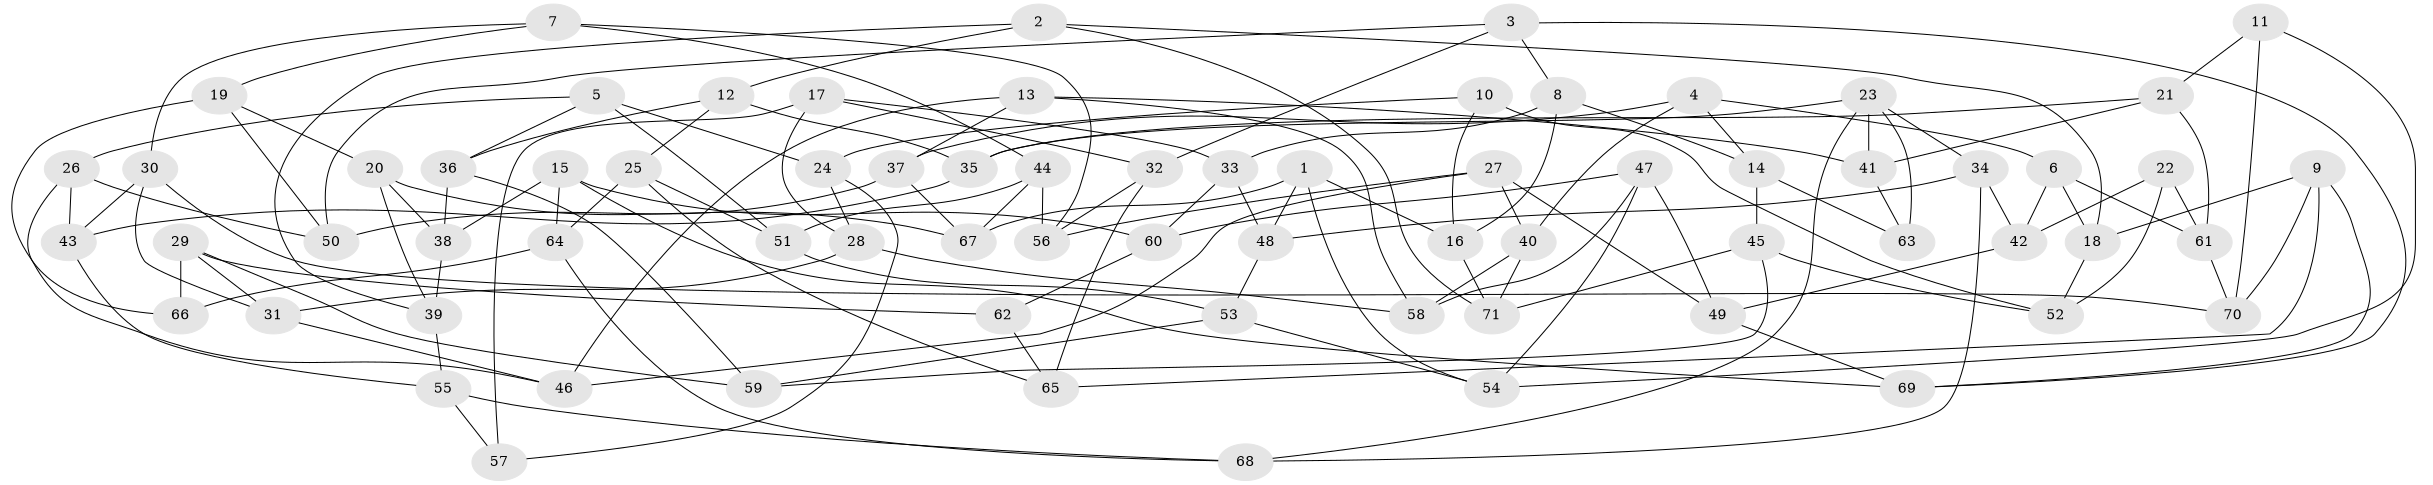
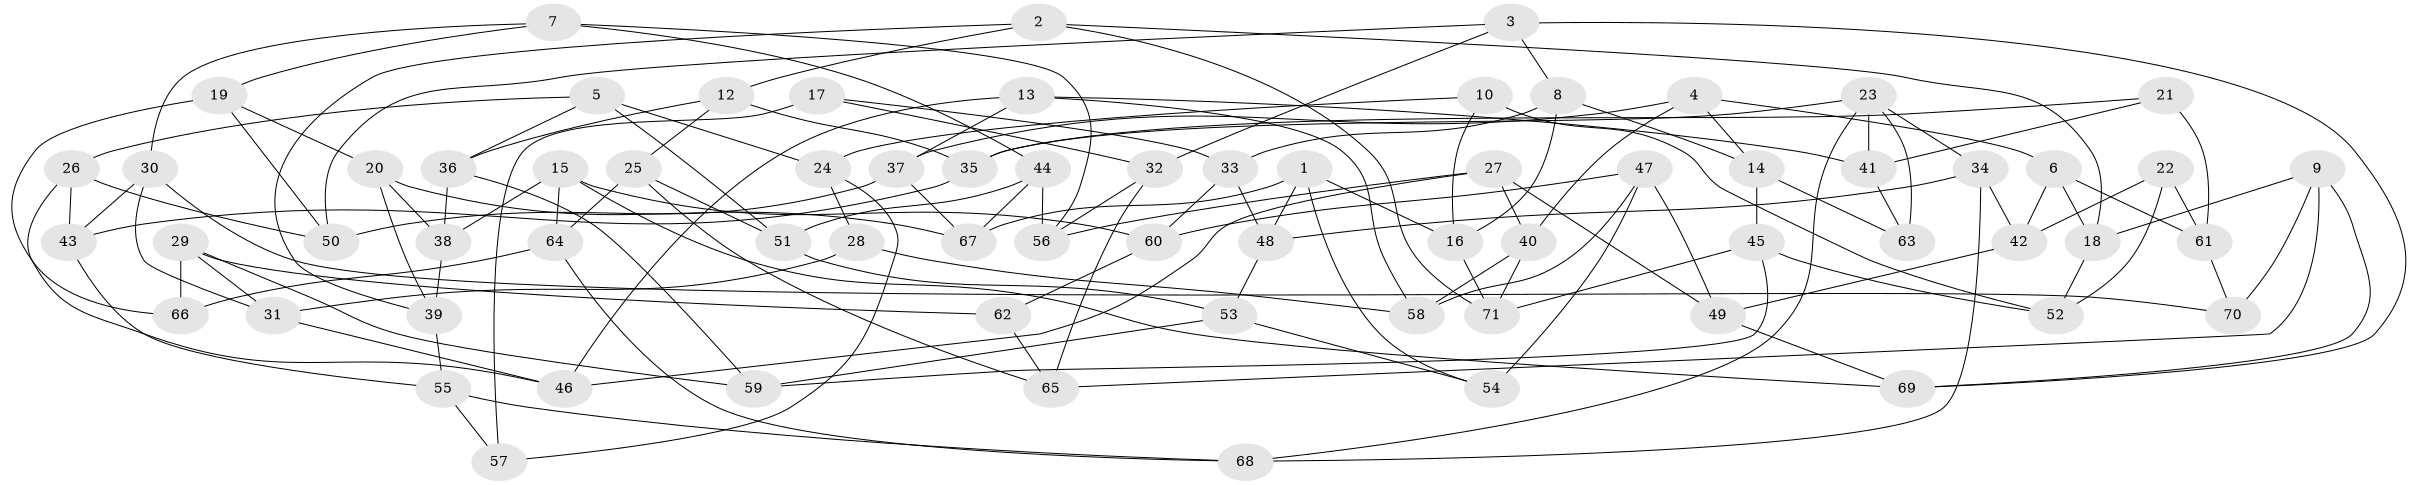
  graph {
    node [color=gray90 style=filled]
    1
    16
    48
    54
    67
    71
    53
    2
    12
    18
    39
    36
    25
    35
    52
    55
    3
    8
    32
    50
    69
    14
    33
    56
    65
    4
    6
    37
    40
    42
    61
    63
    45
    58
    5
    24
    26
    51
    28
    57
    46
    43
    38
    59
    49
    70
    7
    19
    30
    44
    20
    66
    31
    60
    9
    10
-   11
    21
    41
    64
    13
    15
    62
    68
    17
    22
    23
    34
    27
    29
    47
    1 -- 16
    1 -- 48
    1 -- 54
    1 -- 67
    16 -- 71
    48 -- 53
    53 -- 54
    53 -- 59
    2 -- 71
    2 -- 12
    2 -- 18
    2 -- 39
    12 -- 36
    12 -- 25
    12 -- 35
    18 -- 52
    39 -- 55
    36 -- 38
    36 -- 59
    25 -- 65
    25 -- 51
    25 -- 64
    35 -- 43
    55 -- 57
    55 -- 68
    3 -- 8
    3 -- 32
    3 -- 50
    3 -- 69
    8 -- 16
    8 -- 14
    8 -- 33
    32 -- 56
    32 -- 65
    14 -- 63
    14 -- 45
    33 -- 48
    33 -- 60
    4 -- 14
    4 -- 6
    4 -- 37
    4 -- 40
    6 -- 18
    6 -- 42
    6 -- 61
    37 -- 67
    37 -- 50
    40 -- 71
    40 -- 58
    42 -- 49
    61 -- 70
    45 -- 71
    45 -- 52
    45 -- 59
    5 -- 36
    5 -- 24
    5 -- 26
    5 -- 51
    24 -- 28
    24 -- 57
    26 -- 50
    26 -- 46
    26 -- 43
    51 -- 53
    28 -- 58
    28 -- 31
    43 -- 55
    38 -- 39
    49 -- 69
    7 -- 56
    7 -- 19
    7 -- 30
    7 -- 44
    19 -- 50
    19 -- 20
    19 -- 66
    30 -- 43
    30 -- 70
    30 -- 31
    44 -- 67
    44 -- 56
    44 -- 51
    20 -- 67
    20 -- 39
    20 -- 38
    31 -- 46
    60 -- 62
    9 -- 18
    9 -- 69
    9 -- 65
    9 -- 70
    10 -- 16
    10 -- 52
    10 -- 24
-   11 -- 54
-   11 -- 70
-   11 -- 21
    21 -- 35
    21 -- 61
    21 -- 41
    41 -- 63
    64 -- 66
    64 -- 68
    13 -- 37
    13 -- 58
    13 -- 46
    13 -- 41
    15 -- 69
    15 -- 38
    15 -- 60
    15 -- 64
    62 -- 65
    17 -- 32
    17 -- 33
-   17 -- 28
    17 -- 57
    22 -- 52
    22 -- 42
    22 -- 61
    23 -- 35
    23 -- 63
    23 -- 41
    23 -- 68
    23 -- 34
    34 -- 48
    34 -- 42
    34 -- 68
    27 -- 56
    27 -- 40
    27 -- 46
    27 -- 49
    29 -- 59
    29 -- 66
    29 -- 31
    29 -- 62
    47 -- 54
    47 -- 58
    47 -- 49
    47 -- 60
  }
